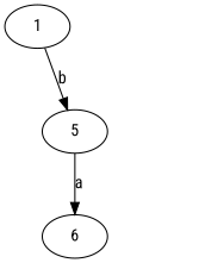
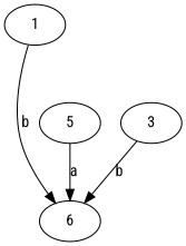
  strict digraph {
    fontname="Roboto Condensed"
    node [fontname="Roboto Condensed"]
    edge [fontname="Roboto Condensed"]
    1
    6
+   3
    5
-   1 -> 5 [label=b]
+   1 -> 6 [label=b]
+   3 -> 6 [label=b]
    5 -> 6 [label=a]
  }
